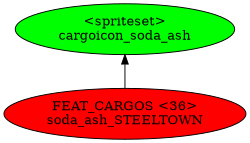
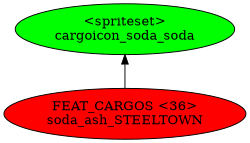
  digraph {
    rankdir=BT
    node [style=filled]
-   n1 [fillcolor=green label="<spriteset>\ncargoicon_soda_ash"]
+   n1 [fillcolor=green label="<spriteset>\ncargoicon_soda_soda"]
    n2 [fillcolor=red label="FEAT_CARGOS <36>\nsoda_ash_STEELTOWN"]
    n2 -> n1
  }
